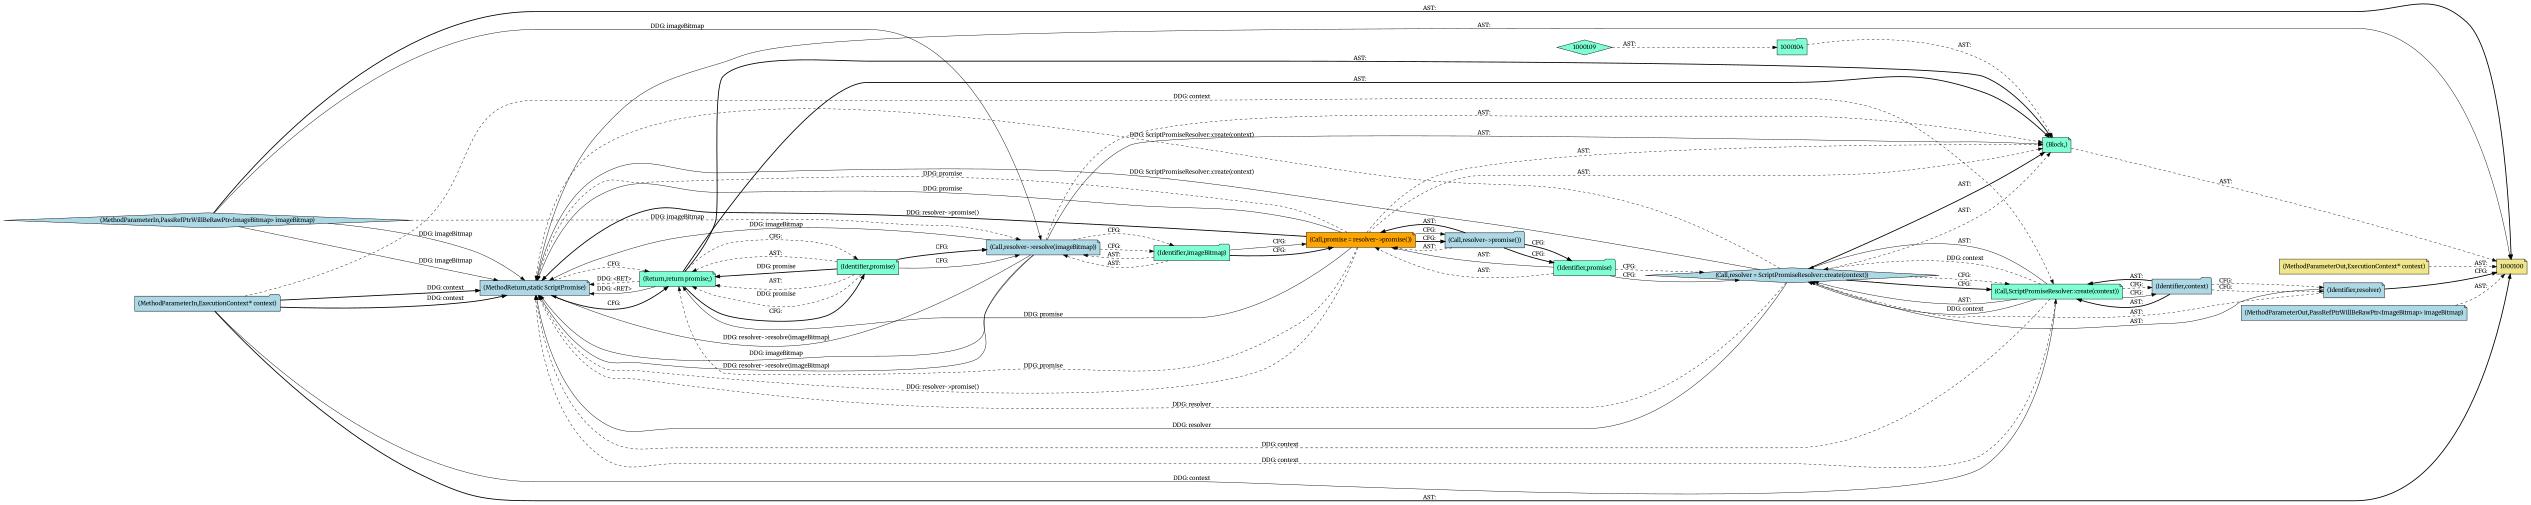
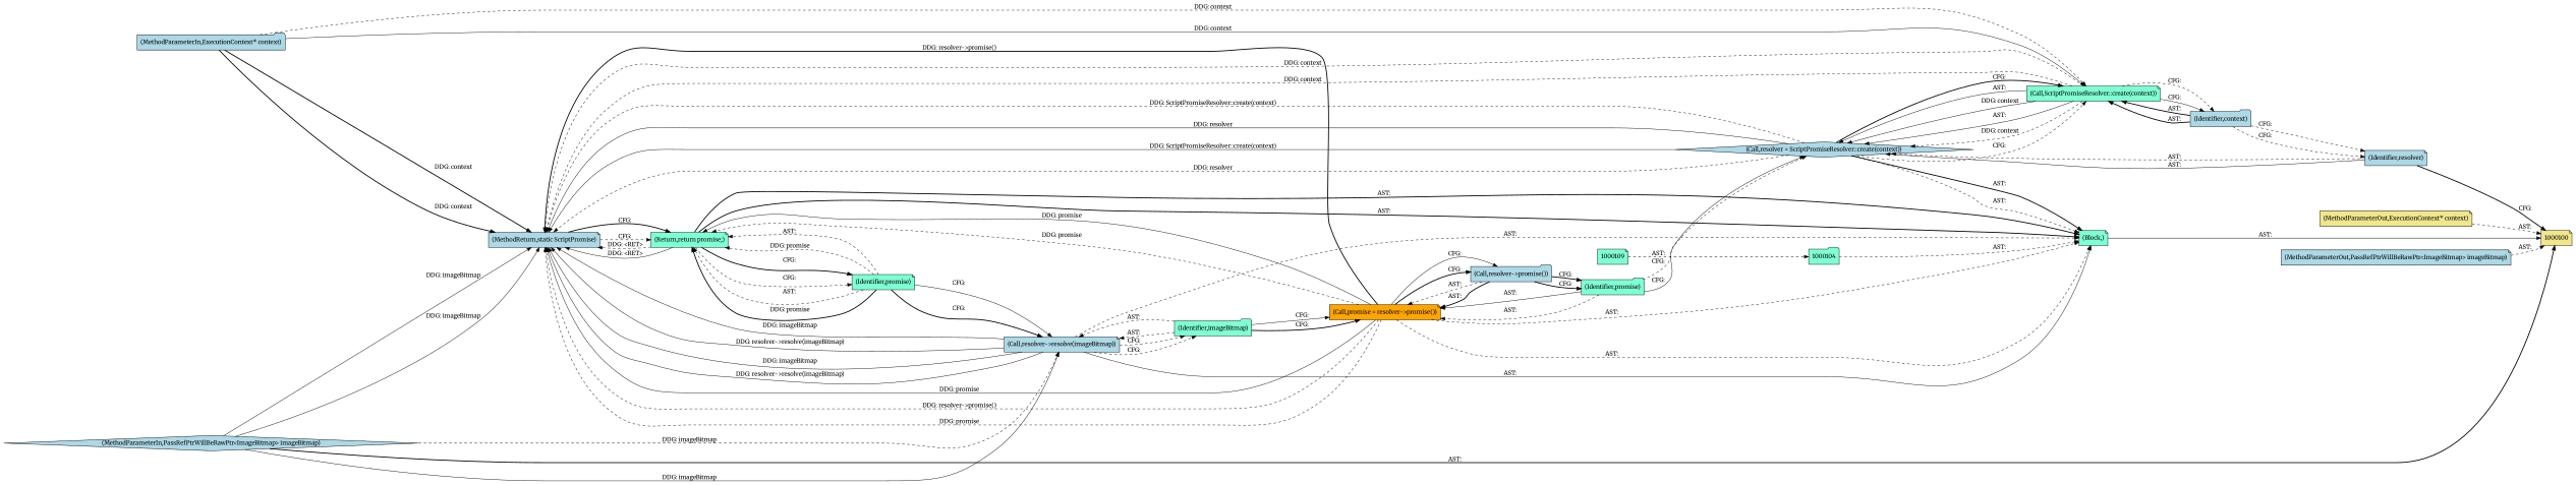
  digraph {
    fontname=Merriweather
    rankdir=LR
    node [fillcolor=lightblue fontname=Merriweather shape=note style=filled]
    edge [fontname=Merriweather style=dashed]
    n1 [label="(MethodReturn,static ScriptPromise)"]
    n2 [fillcolor=aquamarine label="(Return,return promise;)"]
    1000100 [fillcolor=khaki]
    n4 [fillcolor=aquamarine label="(Block,)"]
    n5 [fillcolor=aquamarine label="(Identifier,promise)"]
    n6 [label="(MethodParameterIn,ExecutionContext* context)" shape=folder]
    n7 [fillcolor=aquamarine label="(Call,ScriptPromiseResolver::create(context))"]
    n8 [label="(Call,resolver = ScriptPromiseResolver::create(context))" shape=diamond]
    n9 [label="(Identifier,context)" shape=folder]
    n10 [fillcolor=khaki label="(MethodParameterOut,ExecutionContext* context)"]
    n11 [label="(MethodParameterIn,PassRefPtrWillBeRawPtr<ImageBitmap> imageBitmap)" shape=diamond]
    n12 [label="(Call,resolver->resolve(imageBitmap))"]
    n13 [fillcolor=aquamarine label="(Identifier,imageBitmap)" shape=folder]
    n14 [label="(MethodParameterOut,PassRefPtrWillBeRawPtr<ImageBitmap> imageBitmap)"]
    n15 [label="(Identifier,resolver)"]
    n16 [fillcolor=orange label="(Call,promise = resolver->promise())"]
    n17 [label="(Call,resolver->promise())" shape=folder]
    n18 [fillcolor=aquamarine label="(Identifier,promise)" shape=folder]
    1000104 [fillcolor=aquamarine shape=folder]
-   1000109 [fillcolor=aquamarine shape=diamond]
+   1000109 [fillcolor=aquamarine]
    n1 -> n2 [label="CFG: " style=bold]
    n1 -> n2 [label="CFG: "]
-   n1 -> 1000100 [label="AST: " style=solid]
    n2 -> n1 [label="DDG: <RET>"]
    n2 -> n1 [label="DDG: <RET>" style=solid]
    n2 -> n4 [label="AST: " style=bold]
    n2 -> n4 [label="AST: " style=bold]
    n2 -> n5 [label="CFG: " style=bold]
    n2 -> n5 [label="CFG: "]
-   n4 -> 1000100 [label="AST: "]
+   n4 -> 1000100 [label="AST: " style=solid]
    n5 -> n2 [label="AST: "]
    n5 -> n2 [label="DDG: promise" style=bold]
    n5 -> n2 [label="AST: "]
    n5 -> n2 [label="DDG: promise"]
    n5 -> n12 [label="CFG: " style=solid]
    n5 -> n12 [label="CFG: " style=bold]
    n6 -> n1 [label="DDG: context" style=bold]
    n6 -> n1 [label="DDG: context" style=bold]
-   n6 -> 1000100 [label="AST: " style=bold]
    n6 -> n7 [label="DDG: context" style=solid]
    n6 -> n7 [label="DDG: context"]
    n7 -> n1 [label="DDG: context"]
    n7 -> n1 [label="DDG: context"]
    n7 -> n8 [label="AST: " style=solid]
    n7 -> n8 [label="DDG: context" style=solid]
    n7 -> n8 [label="AST: " style=solid]
    n7 -> n8 [label="DDG: context"]
    n7 -> n9 [label="CFG: "]
    n7 -> n9 [label="CFG: " style=solid]
    n8 -> n1 [label="DDG: ScriptPromiseResolver::create(context)"]
    n8 -> n1 [label="DDG: resolver" style=solid]
    n8 -> n1 [label="DDG: ScriptPromiseResolver::create(context)" style=solid]
    n8 -> n1 [label="DDG: resolver"]
    n8 -> n4 [label="AST: " style=bold]
    n8 -> n4 [label="AST: "]
    n8 -> n7 [label="CFG: " style=bold]
    n8 -> n7 [label="CFG: "]
    n9 -> n7 [label="AST: " style=bold]
    n9 -> n7 [label="AST: " style=bold]
    n9 -> n15 [label="CFG: "]
    n9 -> n15 [label="CFG: "]
    n10 -> 1000100 [label="AST: "]
    n11 -> n1 [label="DDG: imageBitmap" style=solid]
    n11 -> n1 [label="DDG: imageBitmap" style=solid]
    n11 -> 1000100 [label="AST: " style=bold]
    n11 -> n12 [label="DDG: imageBitmap" style=solid]
    n11 -> n12 [label="DDG: imageBitmap"]
    n12 -> n1 [label="DDG: imageBitmap" style=solid]
    n12 -> n1 [label="DDG: resolver->resolve(imageBitmap)" style=solid]
    n12 -> n1 [label="DDG: imageBitmap" style=solid]
    n12 -> n1 [label="DDG: resolver->resolve(imageBitmap)" style=solid]
    n12 -> n4 [label="AST: " style=solid]
    n12 -> n4 [label="AST: "]
    n12 -> n13 [label="CFG: "]
    n12 -> n13 [label="CFG: "]
    n13 -> n12 [label="AST: "]
    n13 -> n12 [label="AST: "]
    n13 -> n16 [label="CFG: " style=bold]
    n13 -> n16 [label="CFG: " style=solid]
    n14 -> 1000100 [label="AST: "]
    n15 -> 1000100 [label="CFG: " style=bold]
    n15 -> n8 [label="AST: "]
    n15 -> n8 [label="AST: " style=solid]
    n16 -> n1 [label="DDG: promise" style=solid]
    n16 -> n1 [label="DDG: resolver->promise()"]
    n16 -> n1 [label="DDG: promise"]
    n16 -> n1 [label="DDG: resolver->promise()" style=bold]
    n16 -> n2 [label="DDG: promise"]
    n16 -> n2 [label="DDG: promise" style=solid]
    n16 -> n4 [label="AST: "]
    n16 -> n4 [label="AST: "]
    n16 -> n17 [label="CFG: " style=solid]
    n16 -> n17 [label="CFG: " style=bold]
    n17 -> n16 [label="AST: "]
    n17 -> n16 [label="AST: " style=bold]
    n17 -> n18 [label="CFG: " style=bold]
    n17 -> n18 [label="CFG: " style=bold]
    n18 -> n8 [label="CFG: "]
    n18 -> n8 [label="CFG: " style=solid]
    n18 -> n16 [label="AST: " style=solid]
    n18 -> n16 [label="AST: "]
    1000104 -> n4 [label="AST: "]
    1000109 -> 1000104 [label="AST: "]
  }
